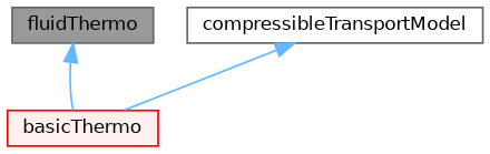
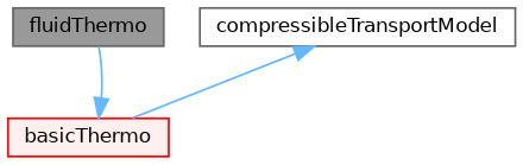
  digraph {
    node [color=gray40 fontname=Helvetica fontsize=10 shape=box style=filled]
    edge [color=steelblue1 dir=back fontname=Helvetica fontsize=10 labelfontname=Helvetica labelfontsize=10 style=solid]
    n1 [fillcolor=grey60 fontcolor=black height=0.2 label=fluidThermo width=0.4]
    n2 [color=red fillcolor="#FFF0F0" height=0.2 label=basicThermo width=0.4]
    n3 [fillcolor=white height=0.2 label=compressibleTransportModel width=0.4]
-   n1 -> n2
+   n2 -> n1
    n3 -> n2
  }
